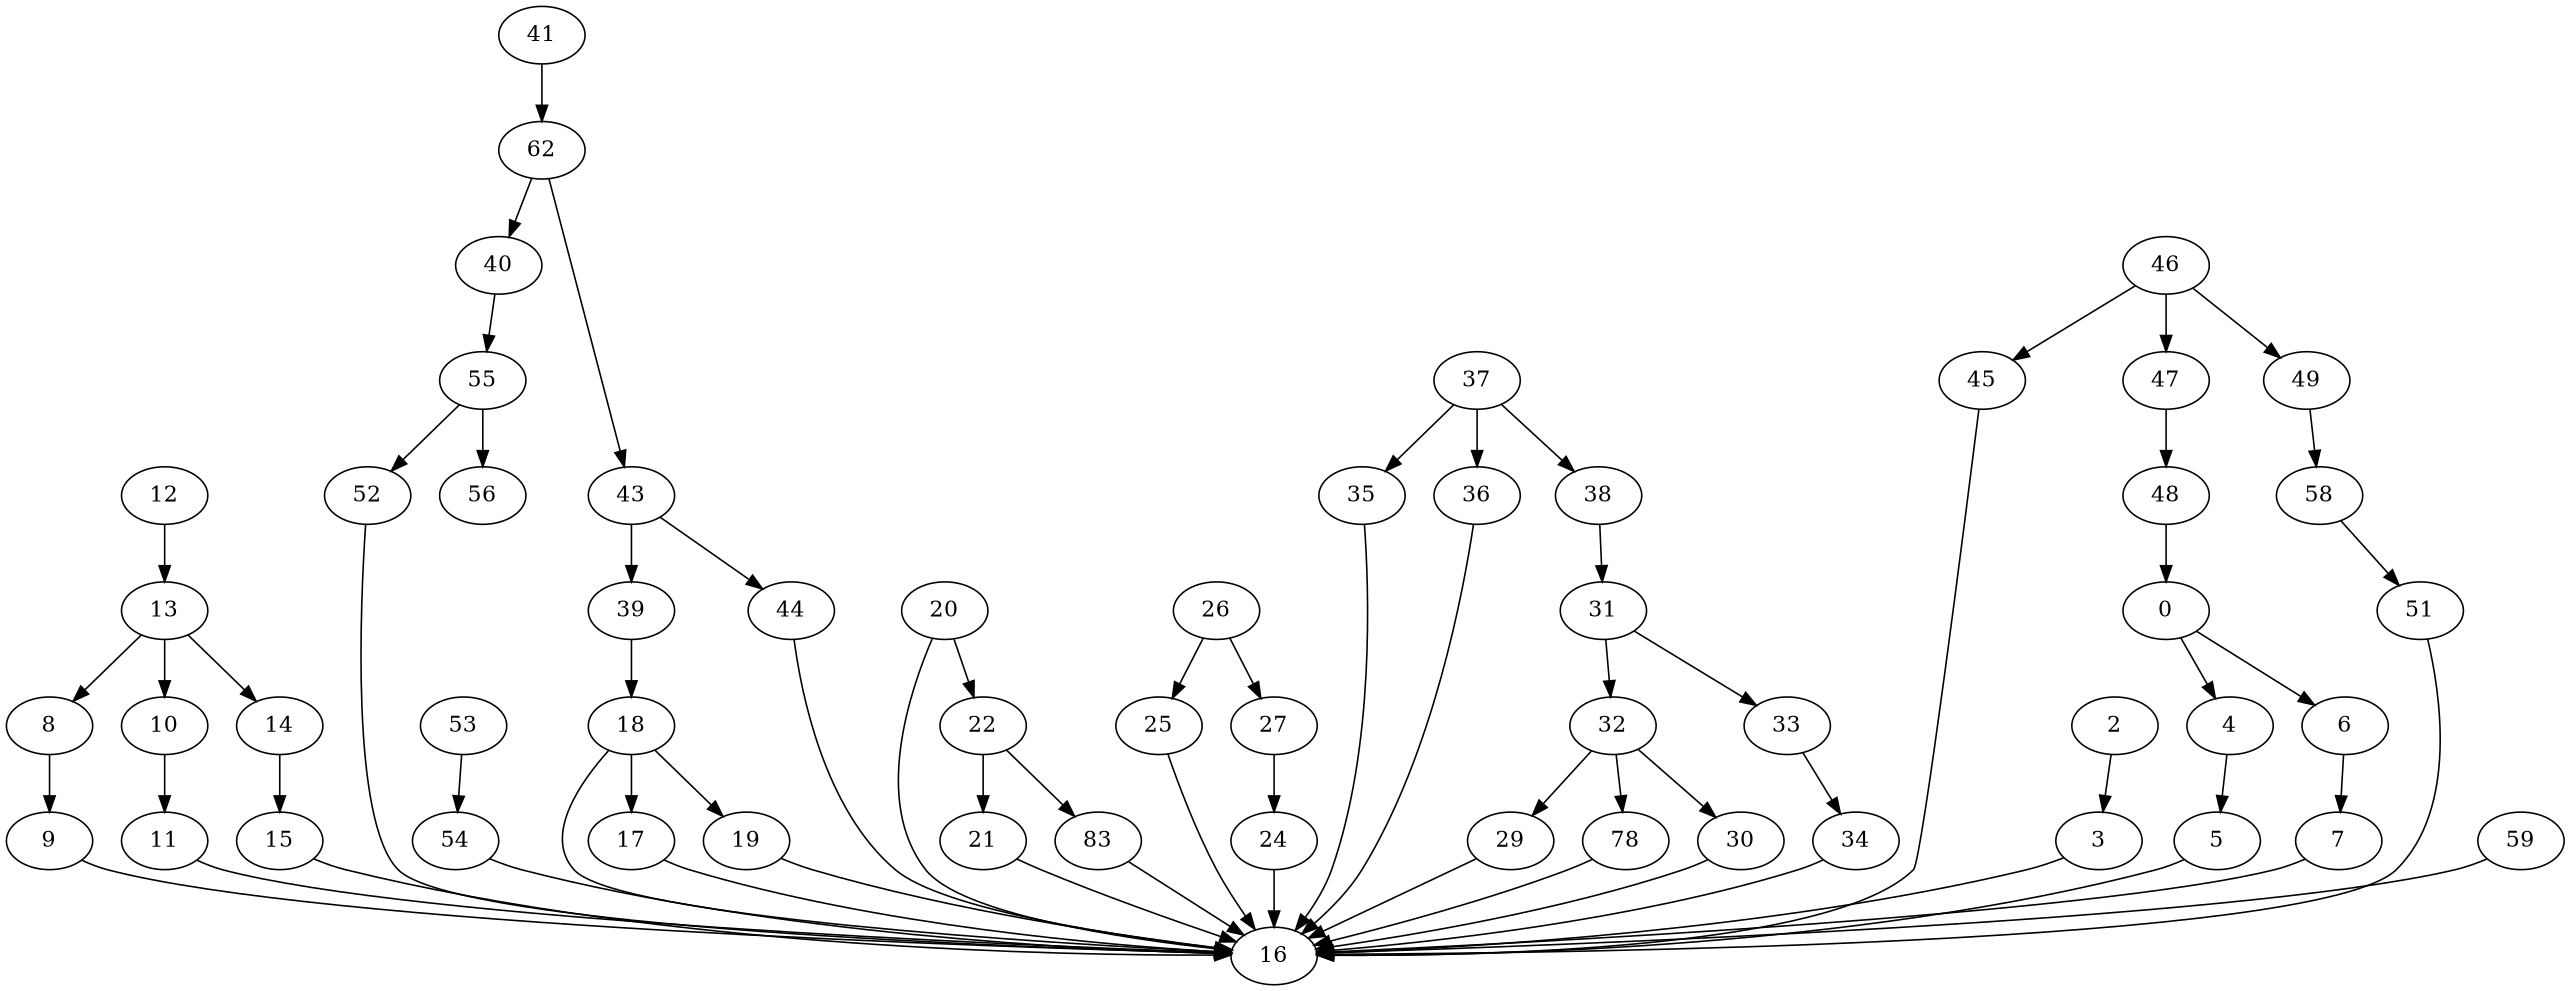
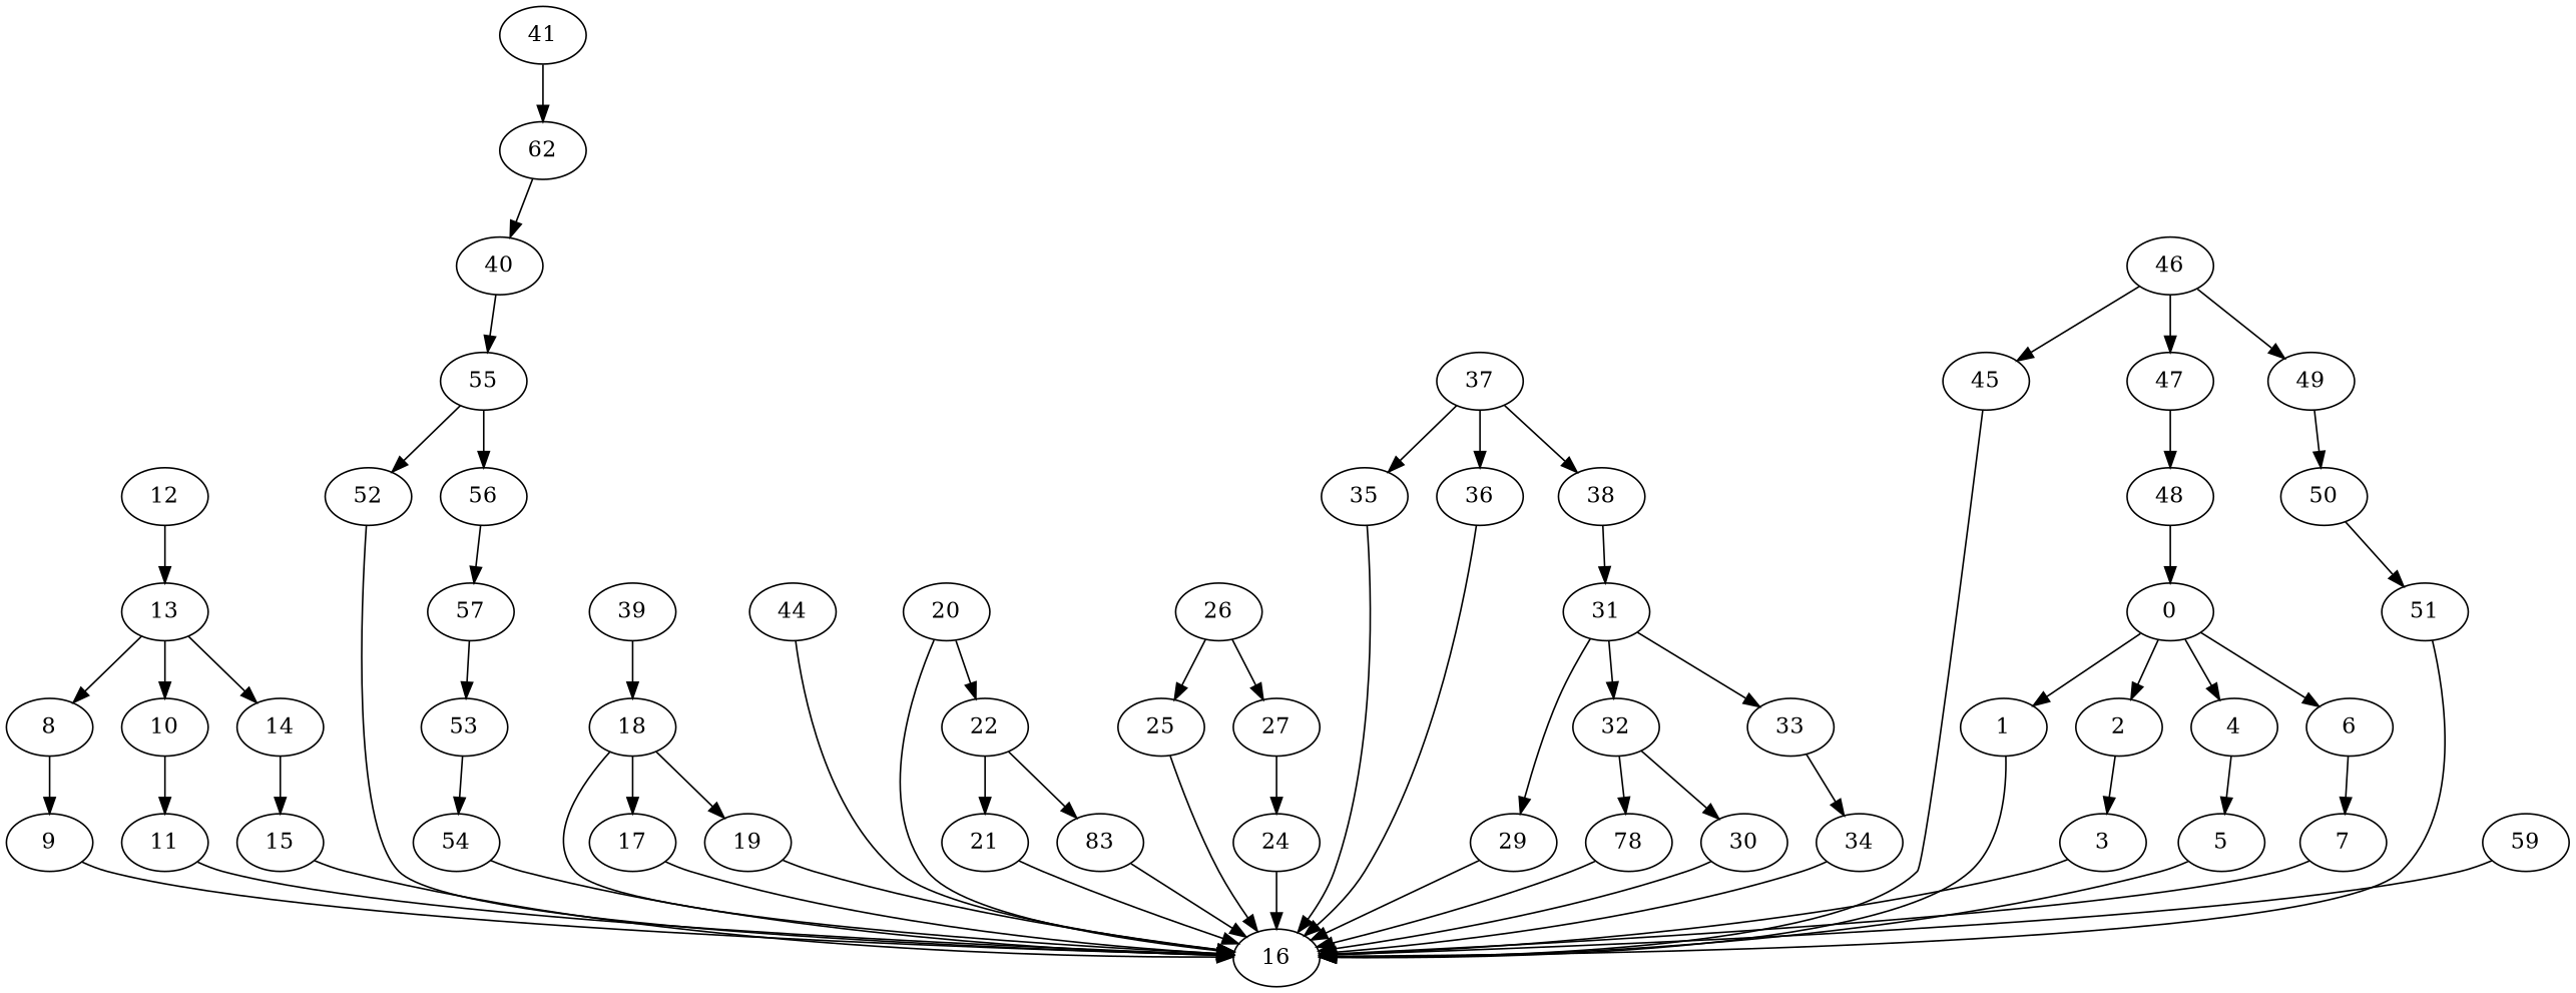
  strict digraph {
    node [exec=193]
    edge [comm=5]
    0 [exec=60]
+   1 [exec=147]
    2 [exec=93]
    4 [exec=158]
    6 [exec=93]
    16 [exec=155]
    3 [exec=165]
    5 [exec=90]
    7 [exec=110]
    8 [exec=76]
    9 [exec=124]
    10 [exec=102]
    11 [exec=107]
    12 [exec=157]
    13 [exec=72]
    14 [exec=118]
    15 [exec=103]
    17 [exec=64]
    18 [exec=146]
    19 [exec=175]
    20 [exec=101]
    22 [exec=52]
    21 [exec=134]
    n24 [exec=71 label=83]
    24 [exec=110]
    25 [exec=91]
    26 [exec=179]
    27 [exec=61]
    n29 [exec=165 label=78]
    29 [exec=103]
    30 [exec=152]
    31 [exec=100]
    32 [exec=197]
    33 [exec=54]
    34 [exec=147]
    35
    36 [exec=159]
    37 [exec=177]
    38 [exec=138]
    39 [exec=152]
    40 [exec=180]
    55 [exec=86]
    52 [exec=53]
    56 [exec=173]
    41 [exec=145]
    n46 [label=62]
-   43 [exec=144]
    44 [exec=85]
    45 [exec=94]
    46 [exec=117]
    47 [exec=92]
    49 [exec=87]
    48 [exec=80]
-   50 [exec=53 label=58]
+   50 [exec=53]
    51 [exec=62]
    53 [exec=140]
    54 [exec=122]
+   57
    59 [exec=85]
+   0 -> 1 [comm=6]
+   0 -> 2 [comm=10]
    0 -> 4 [comm=7]
    0 -> 6 [comm=7]
+   1 -> 16
    2 -> 3 [comm=16]
    4 -> 5 [comm=20]
    6 -> 7 [comm=7]
    3 -> 16 [comm=20]
    5 -> 16
    7 -> 16 [comm=15]
    8 -> 9 [comm=7]
    9 -> 16 [comm=15]
    10 -> 11
    11 -> 16 [comm=19]
    12 -> 13 [comm=19]
    13 -> 8 [comm=17]
    13 -> 10 [comm=20]
    13 -> 14 [comm=9]
    14 -> 15 [comm=9]
    15 -> 16 [comm=8]
    17 -> 16 [comm=16]
    18 -> 16 [comm=19]
    18 -> 17 [comm=9]
    18 -> 19 [comm=12]
    19 -> 16 [comm=11]
    20 -> 16 [comm=12]
    20 -> 22 [comm=6]
    22 -> 21 [comm=8]
    22 -> n24 [comm=8]
    21 -> 16 [comm=8]
    n24 -> 16 [comm=7]
    24 -> 16 [comm=7]
    25 -> 16 [comm=16]
    26 -> 25
    26 -> 27 [comm=8]
    27 -> 24 [comm=19]
    n29 -> 16 [comm=11]
    29 -> 16 [comm=16]
    30 -> 16 [comm=7]
-   32 -> 29
+   31 -> 29
    31 -> 32 [comm=12]
    31 -> 33 [comm=13]
    32 -> n29 [comm=11]
    32 -> 30
    33 -> 34 [comm=19]
    34 -> 16 [comm=13]
    35 -> 16
    36 -> 16 [comm=8]
    37 -> 35 [comm=6]
    37 -> 36 [comm=13]
    37 -> 38 [comm=18]
    38 -> 31 [comm=20]
    39 -> 18 [comm=15]
    40 -> 55 [comm=12]
    55 -> 52 [comm=17]
    55 -> 56 [comm=16]
    52 -> 16 [comm=18]
+   56 -> 57 [comm=18]
    41 -> n46 [comm=6]
    n46 -> 40 [comm=9]
-   n46 -> 43 [comm=13]
-   43 -> 39 [comm=6]
-   43 -> 44 [comm=14]
    44 -> 16 [comm=10]
    45 -> 16 [comm=16]
    46 -> 45
    46 -> 47 [comm=17]
    46 -> 49 [comm=14]
    47 -> 48 [comm=8]
    49 -> 50 [comm=15]
    48 -> 0
    50 -> 51 [comm=19]
    51 -> 16 [comm=12]
    53 -> 54 [comm=15]
    54 -> 16 [comm=20]
+   57 -> 53 [comm=11]
    59 -> 16 [comm=14]
  }
